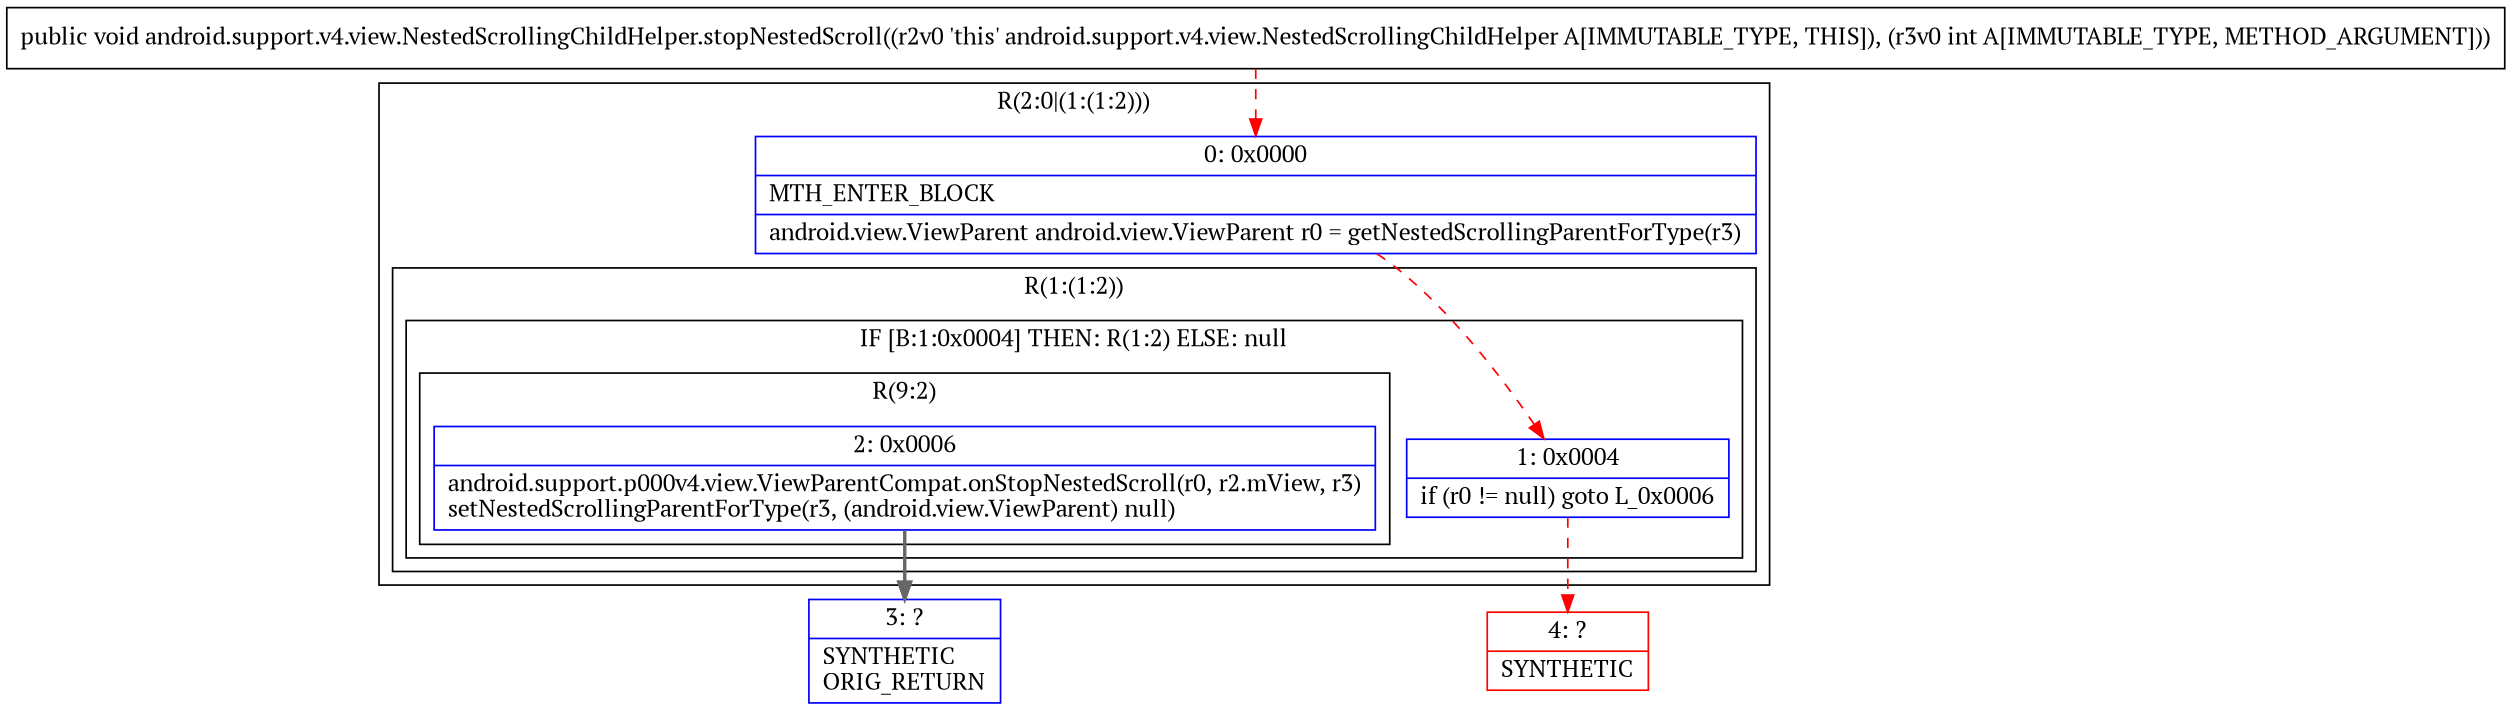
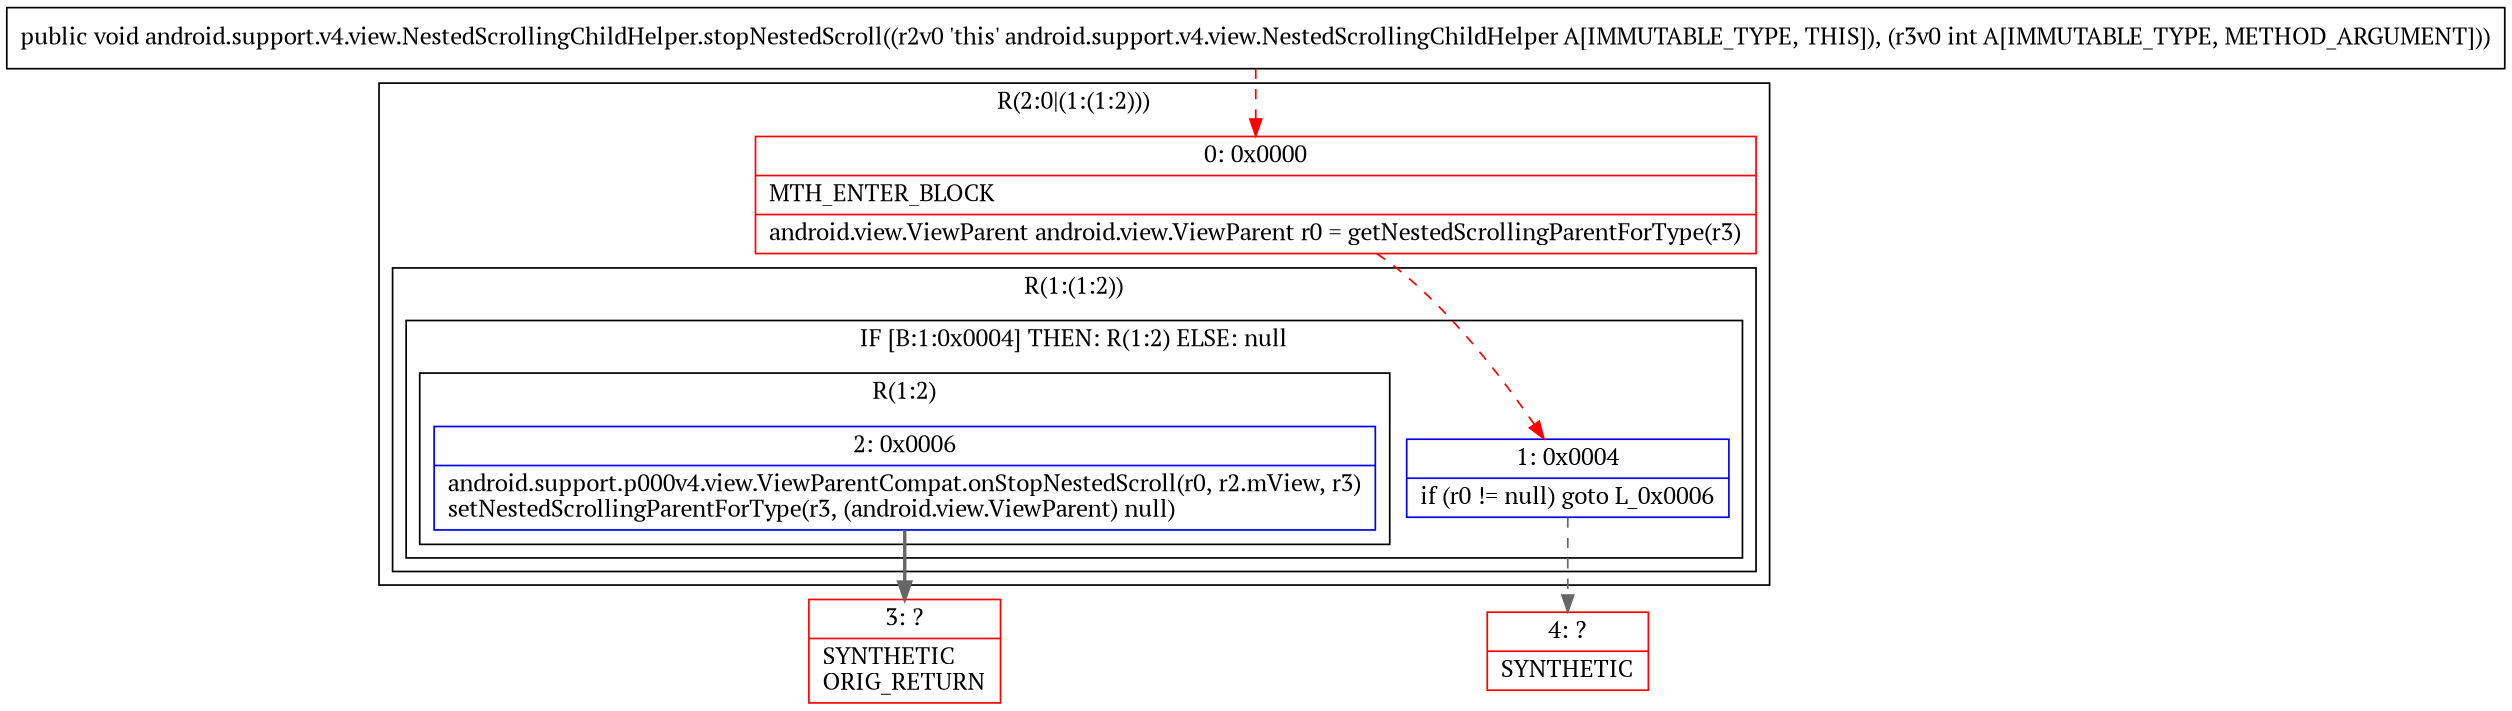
  digraph {
    fontname="PT Serif"
    node [color=blue fontname="PT Serif" shape=record]
    edge [color=gray40 fontname="PT Serif" style=dashed]
    n1 [label="{2\:\ 0x0006|android.support.p000v4.view.ViewParentCompat.onStopNestedScroll(r0, r2.mView, r3)\lsetNestedScrollingParentForType(r3, (android.view.ViewParent) null)\l}"]
    n2 [label="{1\:\ 0x0004|if (r0 != null) goto L_0x0006\l}"]
-   n3 [label="{0\:\ 0x0000|MTH_ENTER_BLOCK\l|android.view.ViewParent android.view.ViewParent r0 = getNestedScrollingParentForType(r3)\l}"]
-   n4 [label="{3\:\ ?|SYNTHETIC\lORIG_RETURN\l}"]
+   n3 [color=red label="{0\:\ 0x0000|MTH_ENTER_BLOCK\l|android.view.ViewParent android.view.ViewParent r0 = getNestedScrollingParentForType(r3)\l}"]
+   n4 [color=red label="{3\:\ ?|SYNTHETIC\lORIG_RETURN\l}"]
    n5 [color=red label="{4\:\ ?|SYNTHETIC\l}"]
    n6 [label="{public void android.support.v4.view.NestedScrollingChildHelper.stopNestedScroll((r2v0 'this' android.support.v4.view.NestedScrollingChildHelper A[IMMUTABLE_TYPE, THIS]), (r3v0 int A[IMMUTABLE_TYPE, METHOD_ARGUMENT])) }" color=""]
    subgraph cluster_1 {
      label="R(2:0|(1:(1:2)))"
      n3
      subgraph cluster_2 {
        label="R(1:(1:2))"
        subgraph cluster_3 {
          label="IF [B:1:0x0004] THEN: R(1:2) ELSE: null"
          n2
          subgraph cluster_4 {
-           label="R(9:2)"
+           label="R(1:2)"
            n1
          }
        }
      }
    }
    n1 -> n4 [style=bold]
-   n2 -> n5 [color=red]
+   n2 -> n5
    n3 -> n2 [color=red]
    n6 -> n3 [color=red]
  }
